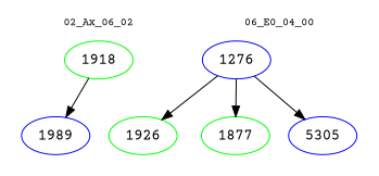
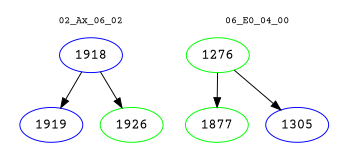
  digraph {
    fontname="Courier Prime"
    node [color=blue fontname="Courier Prime"]
    edge [color=black fontname="Courier Prime"]
-   n1 [color=green label=1918]
-   n2 [label=1989]
+   n1 [label=1918]
+   n2 [label=1919]
    n3 [color=green label=1926]
-   n4 [label=1276]
+   n4 [color=green label=1276]
    n5 [color=green label=1877]
-   n6 [label=5305]
+   n6 [label=1305]
    subgraph cluster_1 {
      color=white
      fontsize=10
      label="02_Ax_06_02"
      n1
      n2
      n3
    }
    subgraph cluster_2 {
      color=white
      fontsize=10
      label="06_E0_04_00"
      n4
      n5
      n6
    }
    n1 -> n2
-   n4 -> n3
+   n1 -> n3
    n4 -> n5
    n4 -> n6
  }
